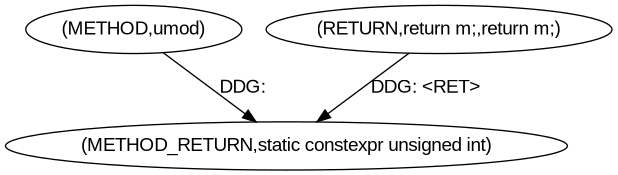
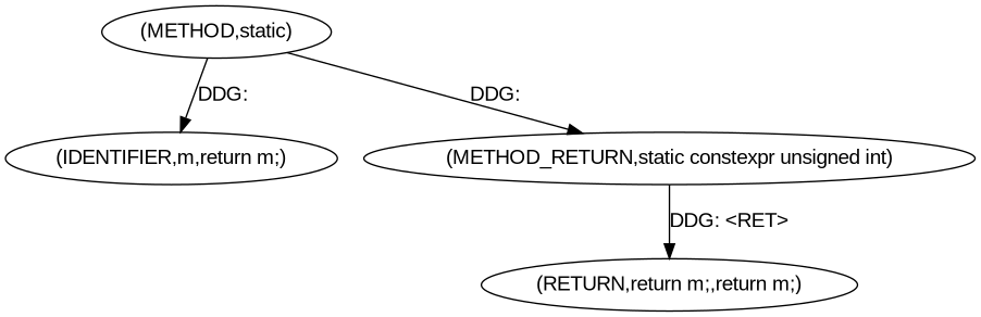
  digraph {
    fontname="Liberation Sans"
    node [fontname="Liberation Sans"]
    edge [fontname="Liberation Sans"]
-   n1 [label="(METHOD,umod)"]
+   n1 [label="(METHOD,static)"]
+   n2 [label="(IDENTIFIER,m,return m;)"]
    n3 [label="(METHOD_RETURN,static constexpr unsigned int)"]
    n4 [label="(RETURN,return m;,return m;)"]
+   n1 -> n2 [label="DDG: "]
    n1 -> n3 [label="DDG: "]
-   n4 -> n3 [label="DDG: <RET>"]
+   n3 -> n4 [label="DDG: <RET>"]
  }
